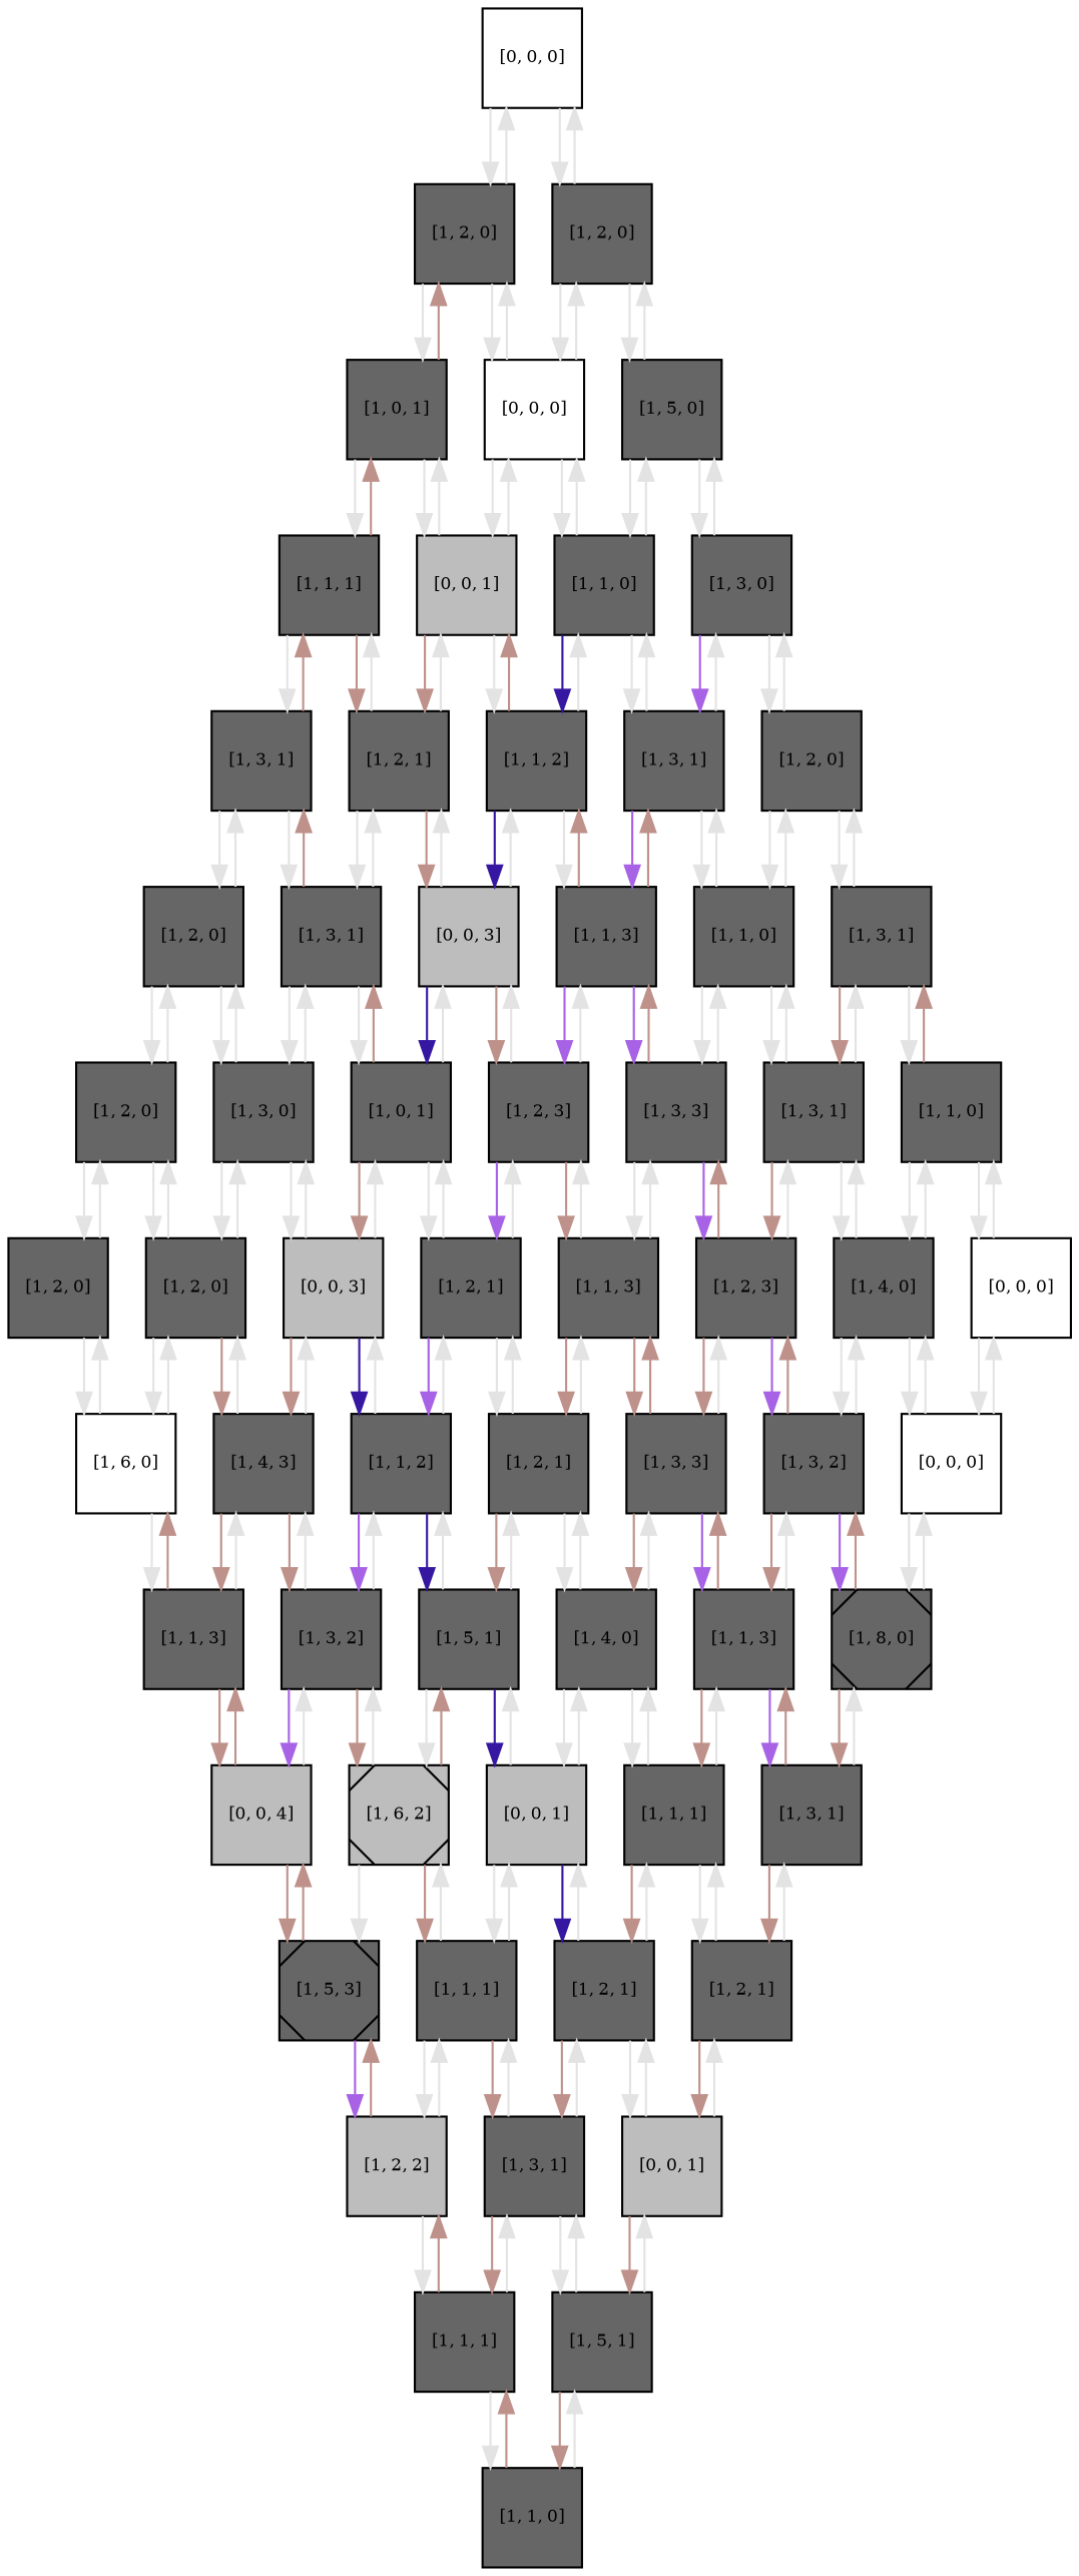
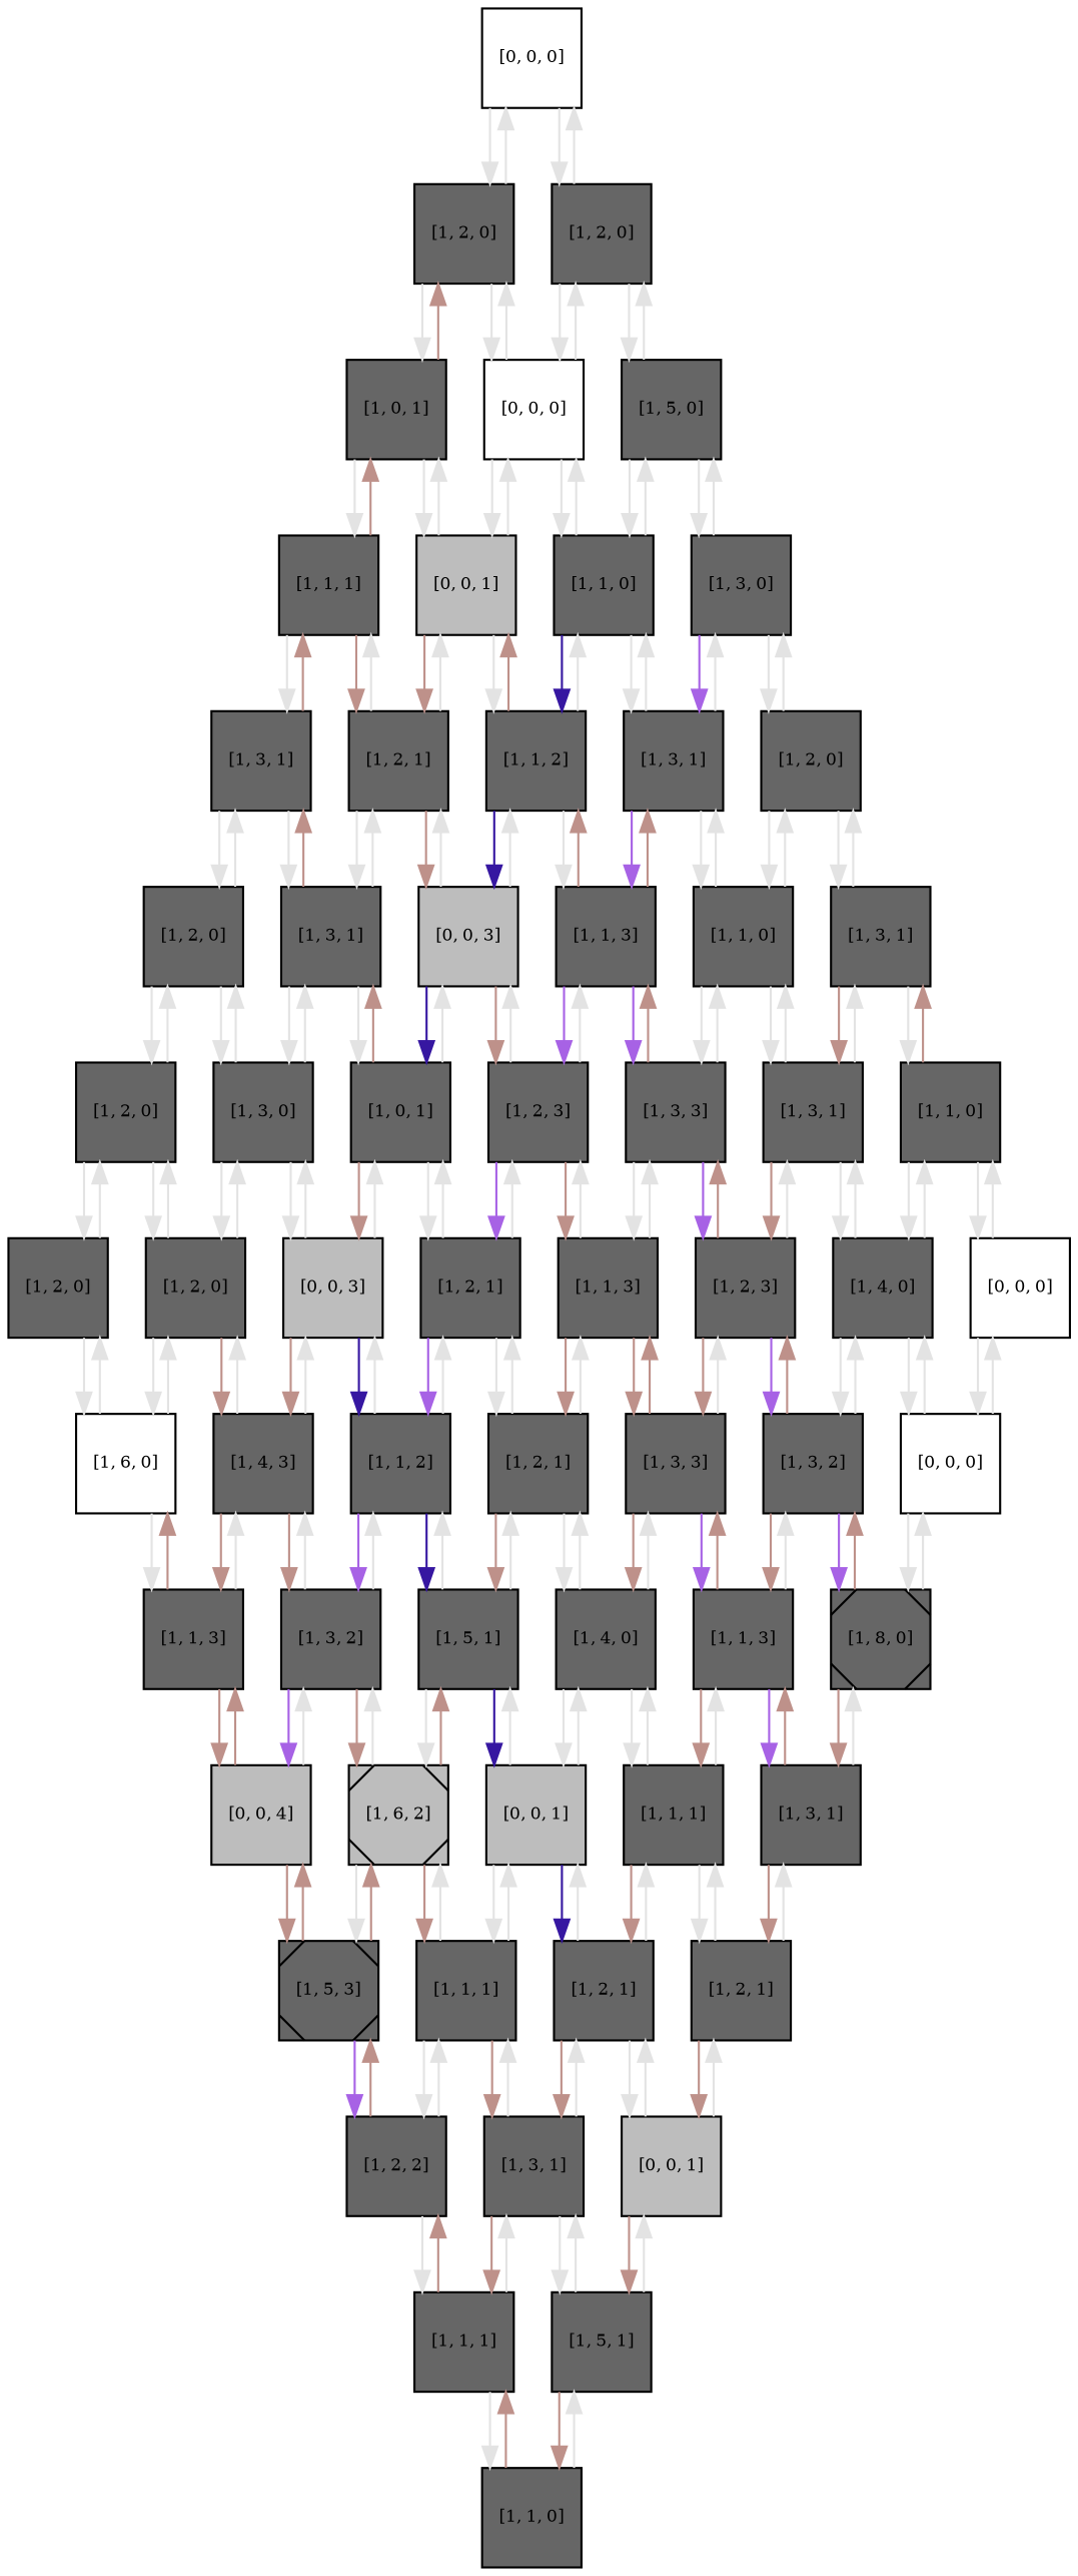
  digraph {
    fontname="DejaVu Serif"
    rank=same
    rankdir=TB
    splines=ortho
    node [fillcolor="#666666" fixedsize=false fontname="DejaVu Serif" fontsize=8 shape=square style=filled]
    edge [color=grey89 constraint=false fontname="DejaVu Serif" style="penwidth(0.1)" weight=1]
    n1 [fillcolor="#FFFFFF" label="[0, 0, 0]" width=0.6]
    n2 [label="[1, 2, 0]" width=0.6]
    n3 [label="[1, 2, 0]" width=0.6]
    n4 [label="[1, 0, 1]" width=0.6]
    n5 [fillcolor="#FFFFFF" label="[0, 0, 0]" width=0.6]
    n6 [label="[1, 5, 0]" width=0.6]
    n7 [label="[1, 1, 1]" width=0.6]
    n8 [fillcolor="#bdbdbd" label="[0, 0, 1]" width=0.6]
    n9 [label="[1, 1, 0]" width=0.6]
    n10 [label="[1, 3, 1]" width=0.6]
    n11 [label="[1, 2, 1]" width=0.6]
    n12 [label="[1, 1, 2]" width=0.6]
    n13 [label="[1, 2, 0]" width=0.6]
    n14 [label="[1, 3, 1]" width=0.6]
    n15 [fillcolor="#bdbdbd" label="[0, 0, 3]" width=0.6]
    n16 [label="[1, 2, 0]" width=0.6]
    n17 [label="[1, 3, 0]" width=0.6]
    n18 [label="[1, 0, 1]" width=0.6]
    n19 [label="[1, 2, 0]" width=0.6]
    n20 [label="[1, 2, 0]" width=0.6]
    n21 [fillcolor="#bdbdbd" label="[0, 0, 3]" width=0.6]
    n22 [fillcolor="#FFFFFF" label="[1, 6, 0]" width=0.6]
    n23 [label="[1, 4, 3]" width=0.6]
    n24 [label="[1, 1, 3]" width=0.6]
    n25 [label="[1, 3, 0]" width=0.6]
    n26 [label="[1, 3, 1]" width=0.6]
    n27 [label="[1, 1, 3]" width=0.6]
    n28 [label="[1, 2, 3]" width=0.6]
    n29 [label="[1, 2, 1]" width=0.6]
    n30 [label="[1, 1, 2]" width=0.6]
    n31 [label="[1, 3, 2]" width=0.6]
    n32 [fillcolor="#bdbdbd" label="[0, 0, 4]" width=0.6]
    n33 [label="[1, 2, 0]" width=0.6]
    n34 [label="[1, 1, 0]" width=0.6]
    n35 [label="[1, 3, 3]" width=0.6]
    n36 [label="[1, 1, 3]" width=0.6]
    n37 [label="[1, 2, 1]" width=0.6]
    n38 [label="[1, 5, 1]" width=0.6]
    n39 [fillcolor="#bdbdbd" label="[1, 6, 2]" shape=Msquare width=0.6]
    n40 [label="[1, 5, 3]" shape=Msquare width=0.6]
    n41 [label="[1, 3, 1]" width=0.6]
    n42 [label="[1, 3, 1]" width=0.6]
    n43 [label="[1, 2, 3]" width=0.6]
    n44 [label="[1, 3, 3]" width=0.6]
    n45 [label="[1, 4, 0]" width=0.6]
    n46 [fillcolor="#bdbdbd" label="[0, 0, 1]" width=0.6]
    n47 [label="[1, 1, 1]" width=0.6]
-   n48 [fillcolor="#bdbdbd" label="[1, 2, 2]" width=0.6]
+   n48 [label="[1, 2, 2]" width=0.6]
    n49 [label="[1, 1, 0]" width=0.6]
    n50 [label="[1, 4, 0]" width=0.6]
    n51 [label="[1, 3, 2]" width=0.6]
    n52 [label="[1, 1, 3]" width=0.6]
    n53 [label="[1, 1, 1]" width=0.6]
    n54 [label="[1, 2, 1]" width=0.6]
    n55 [label="[1, 3, 1]" width=0.6]
    n56 [label="[1, 1, 1]" width=0.6]
    n57 [fillcolor="#FFFFFF" label="[0, 0, 0]" width=0.6]
    n58 [fillcolor="#FFFFFF" label="[0, 0, 0]" width=0.6]
    n59 [label="[1, 8, 0]" shape=Msquare width=0.6]
    n60 [label="[1, 3, 1]" width=0.6]
    n61 [label="[1, 2, 1]" width=0.6]
    n62 [fillcolor="#bdbdbd" label="[0, 0, 1]" width=0.6]
    n63 [label="[1, 5, 1]" width=0.6]
    n64 [label="[1, 1, 0]" width=0.6]
    n1 -> n2
    n1 -> n2 [constraint=true style=invis color="" weight=""]
    n1 -> n3
    n1 -> n3 [constraint=true style=invis color="" weight=""]
    n2 -> n1
    n2 -> n4
    n2 -> n4 [constraint=true style=invis color="" weight=""]
    n2 -> n5
    n2 -> n5 [constraint=true style=invis color="" weight=""]
    n3 -> n1
    n3 -> n5
    n3 -> n5 [constraint=true style=invis color="" weight=""]
    n3 -> n6
    n3 -> n6 [constraint=true style=invis color="" weight=""]
    n4 -> n2 [color="#BE918A"]
    n4 -> n7
    n4 -> n7 [constraint=true style=invis color="" weight=""]
    n4 -> n8
    n4 -> n8 [constraint=true style=invis color="" weight=""]
    n5 -> n2
    n5 -> n3
    n5 -> n8
    n5 -> n8 [constraint=true style=invis color="" weight=""]
    n5 -> n9
    n5 -> n9 [constraint=true style=invis color="" weight=""]
    n6 -> n3
    n6 -> n9
    n6 -> n9 [constraint=true style=invis color="" weight=""]
    n6 -> n25
    n6 -> n25 [constraint=true style=invis color="" weight=""]
    n7 -> n4 [color="#BE918A"]
    n7 -> n10
    n7 -> n10 [constraint=true style=invis color="" weight=""]
    n7 -> n11 [color="#BE918A"]
    n7 -> n11 [constraint=true style=invis color="" weight=""]
    n8 -> n4
    n8 -> n5
    n8 -> n11 [color="#BE918A"]
    n8 -> n11 [constraint=true style=invis color="" weight=""]
    n8 -> n12
    n8 -> n12 [constraint=true style=invis color="" weight=""]
    n9 -> n5
    n9 -> n6
    n9 -> n12 [color="#3617A1"]
    n9 -> n12 [constraint=true style=invis color="" weight=""]
    n9 -> n26
    n9 -> n26 [constraint=true style=invis color="" weight=""]
    n10 -> n7 [color="#BE918A"]
    n10 -> n13
    n10 -> n13 [constraint=true style=invis color="" weight=""]
    n10 -> n14
    n10 -> n14 [constraint=true style=invis color="" weight=""]
    n11 -> n7
    n11 -> n8
    n11 -> n14
    n11 -> n14 [constraint=true style=invis color="" weight=""]
    n11 -> n15 [color="#BE918A"]
    n11 -> n15 [constraint=true style=invis color="" weight=""]
    n12 -> n8 [color="#BE918A"]
    n12 -> n9
    n12 -> n15 [color="#3617A1"]
    n12 -> n15 [constraint=true style=invis color="" weight=""]
    n12 -> n27
    n12 -> n27 [constraint=true style=invis color="" weight=""]
    n13 -> n10
    n13 -> n16
    n13 -> n16 [constraint=true style=invis color="" weight=""]
    n13 -> n17
    n13 -> n17 [constraint=true style=invis color="" weight=""]
    n14 -> n10 [color="#BE918A"]
    n14 -> n11
    n14 -> n17
    n14 -> n17 [constraint=true style=invis color="" weight=""]
    n14 -> n18
    n14 -> n18 [constraint=true style=invis color="" weight=""]
    n15 -> n11
    n15 -> n12
    n15 -> n18 [color="#3617A1"]
    n15 -> n18 [constraint=true style=invis color="" weight=""]
    n15 -> n28 [color="#BE918A"]
    n15 -> n28 [constraint=true style=invis color="" weight=""]
    n16 -> n13
    n16 -> n19
    n16 -> n19 [constraint=true style=invis color="" weight=""]
    n16 -> n20
    n16 -> n20 [constraint=true style=invis color="" weight=""]
    n17 -> n13
    n17 -> n14
    n17 -> n20
    n17 -> n20 [constraint=true style=invis color="" weight=""]
    n17 -> n21
    n17 -> n21 [constraint=true style=invis color="" weight=""]
    n18 -> n14 [color="#BE918A"]
    n18 -> n15
    n18 -> n21 [color="#BE918A"]
    n18 -> n21 [constraint=true style=invis color="" weight=""]
    n18 -> n29
    n18 -> n29 [constraint=true style=invis color="" weight=""]
    n19 -> n16
    n19 -> n22
    n19 -> n22 [constraint=true style=invis color="" weight=""]
    n20 -> n16
    n20 -> n17
    n20 -> n22
    n20 -> n22 [constraint=true style=invis color="" weight=""]
    n20 -> n23 [color="#BE918A"]
    n20 -> n23 [constraint=true style=invis color="" weight=""]
    n21 -> n17
    n21 -> n18
    n21 -> n23 [color="#BE918A"]
    n21 -> n23 [constraint=true style=invis color="" weight=""]
    n21 -> n30 [color="#3617A1"]
    n21 -> n30 [constraint=true style=invis color="" weight=""]
    n22 -> n19
    n22 -> n20
    n22 -> n24
    n22 -> n24 [constraint=true style=invis color="" weight=""]
    n23 -> n20
    n23 -> n21
    n23 -> n24 [color="#BE918A"]
    n23 -> n24 [constraint=true style=invis color="" weight=""]
    n23 -> n31 [color="#BE918A"]
    n23 -> n31 [constraint=true style=invis color="" weight=""]
    n24 -> n22 [color="#BE918A"]
    n24 -> n23
    n24 -> n32 [color="#BE918A"]
    n24 -> n32 [constraint=true style=invis color="" weight=""]
    n25 -> n6
    n25 -> n26 [color="#A762E5"]
    n25 -> n26 [constraint=true style=invis color="" weight=""]
    n25 -> n33
    n25 -> n33 [constraint=true style=invis color="" weight=""]
    n26 -> n9
    n26 -> n25
    n26 -> n27 [color="#A762E5"]
    n26 -> n27 [constraint=true style=invis color="" weight=""]
    n26 -> n34
    n26 -> n34 [constraint=true style=invis color="" weight=""]
    n27 -> n12 [color="#BE918A"]
    n27 -> n26 [color="#BE918A"]
    n27 -> n28 [color="#A762E5"]
    n27 -> n28 [constraint=true style=invis color="" weight=""]
    n27 -> n35 [color="#A762E5"]
    n27 -> n35 [constraint=true style=invis color="" weight=""]
    n28 -> n15
    n28 -> n27
    n28 -> n29 [color="#A762E5"]
    n28 -> n29 [constraint=true style=invis color="" weight=""]
    n28 -> n36 [color="#BE918A"]
    n28 -> n36 [constraint=true style=invis color="" weight=""]
    n29 -> n18
    n29 -> n28
    n29 -> n30 [color="#A762E5"]
    n29 -> n30 [constraint=true style=invis color="" weight=""]
    n29 -> n37
    n29 -> n37 [constraint=true style=invis color="" weight=""]
    n30 -> n21
    n30 -> n29
    n30 -> n31 [color="#A762E5"]
    n30 -> n31 [constraint=true style=invis color="" weight=""]
    n30 -> n38 [color="#3617A1"]
    n30 -> n38 [constraint=true style=invis color="" weight=""]
    n31 -> n23
    n31 -> n30
    n31 -> n32 [color="#A762E5"]
    n31 -> n32 [constraint=true style=invis color="" weight=""]
    n31 -> n39 [color="#BE918A"]
    n31 -> n39 [constraint=true style=invis color="" weight=""]
    n32 -> n24 [color="#BE918A"]
    n32 -> n31
    n32 -> n40 [color="#BE918A"]
    n32 -> n40 [constraint=true style=invis color="" weight=""]
    n33 -> n25
    n33 -> n34
    n33 -> n34 [constraint=true style=invis color="" weight=""]
    n33 -> n41
    n33 -> n41 [constraint=true style=invis color="" weight=""]
    n34 -> n26
    n34 -> n33
    n34 -> n35
    n34 -> n35 [constraint=true style=invis color="" weight=""]
    n34 -> n42
    n34 -> n42 [constraint=true style=invis color="" weight=""]
    n35 -> n27 [color="#BE918A"]
    n35 -> n34
    n35 -> n36
    n35 -> n36 [constraint=true style=invis color="" weight=""]
    n35 -> n43 [color="#A762E5"]
    n35 -> n43 [constraint=true style=invis color="" weight=""]
    n36 -> n28
    n36 -> n35
    n36 -> n37 [color="#BE918A"]
    n36 -> n37 [constraint=true style=invis color="" weight=""]
    n36 -> n44 [color="#BE918A"]
    n36 -> n44 [constraint=true style=invis color="" weight=""]
    n37 -> n29
    n37 -> n36
    n37 -> n38 [color="#BE918A"]
    n37 -> n38 [constraint=true style=invis color="" weight=""]
    n37 -> n45
    n37 -> n45 [constraint=true style=invis color="" weight=""]
    n38 -> n30
    n38 -> n37
    n38 -> n39
    n38 -> n39 [constraint=true style=invis color="" weight=""]
    n38 -> n46 [color="#3617A1"]
    n38 -> n46 [constraint=true style=invis color="" weight=""]
    n39 -> n31
    n39 -> n38 [color="#BE918A"]
    n39 -> n40
    n39 -> n40 [constraint=true style=invis color="" weight=""]
    n39 -> n47 [color="#BE918A"]
    n39 -> n47 [constraint=true style=invis color="" weight=""]
    n40 -> n32 [color="#BE918A"]
+   n40 -> n39 [color="#BE918A"]
    n40 -> n48 [color="#A762E5"]
    n40 -> n48 [constraint=true style=invis color="" weight=""]
    n41 -> n33
    n41 -> n42 [color="#BE918A"]
    n41 -> n42 [constraint=true style=invis color="" weight=""]
    n41 -> n49
    n41 -> n49 [constraint=true style=invis color="" weight=""]
    n42 -> n34
    n42 -> n41
    n42 -> n43 [color="#BE918A"]
    n42 -> n43 [constraint=true style=invis color="" weight=""]
    n42 -> n50
    n42 -> n50 [constraint=true style=invis color="" weight=""]
    n43 -> n35 [color="#BE918A"]
    n43 -> n42
    n43 -> n44 [color="#BE918A"]
    n43 -> n44 [constraint=true style=invis color="" weight=""]
    n43 -> n51 [color="#A762E5"]
    n43 -> n51 [constraint=true style=invis color="" weight=""]
    n44 -> n36 [color="#BE918A"]
    n44 -> n43
    n44 -> n45 [color="#BE918A"]
    n44 -> n45 [constraint=true style=invis color="" weight=""]
    n44 -> n52 [color="#A762E5"]
    n44 -> n52 [constraint=true style=invis color="" weight=""]
    n45 -> n37
    n45 -> n44
    n45 -> n46
    n45 -> n46 [constraint=true style=invis color="" weight=""]
    n45 -> n53
    n45 -> n53 [constraint=true style=invis color="" weight=""]
    n46 -> n38
    n46 -> n45
    n46 -> n47
    n46 -> n47 [constraint=true style=invis color="" weight=""]
    n46 -> n54 [color="#3617A1"]
    n46 -> n54 [constraint=true style=invis color="" weight=""]
    n47 -> n39
    n47 -> n46
    n47 -> n48
    n47 -> n48 [constraint=true style=invis color="" weight=""]
    n47 -> n55 [color="#BE918A"]
    n47 -> n55 [constraint=true style=invis color="" weight=""]
    n48 -> n40 [color="#BE918A"]
    n48 -> n47
    n48 -> n56
    n48 -> n56 [constraint=true style=invis color="" weight=""]
    n49 -> n41 [color="#BE918A"]
    n49 -> n50
    n49 -> n50 [constraint=true style=invis color="" weight=""]
    n49 -> n57
    n49 -> n57 [constraint=true style=invis color="" weight=""]
    n50 -> n42
    n50 -> n49
    n50 -> n51
    n50 -> n51 [constraint=true style=invis color="" weight=""]
    n50 -> n58
    n50 -> n58 [constraint=true style=invis color="" weight=""]
    n51 -> n43 [color="#BE918A"]
    n51 -> n50
    n51 -> n52 [color="#BE918A"]
    n51 -> n52 [constraint=true style=invis color="" weight=""]
    n51 -> n59 [color="#A762E5"]
    n51 -> n59 [constraint=true style=invis color="" weight=""]
    n52 -> n44 [color="#BE918A"]
    n52 -> n51
    n52 -> n53 [color="#BE918A"]
    n52 -> n53 [constraint=true style=invis color="" weight=""]
    n52 -> n60 [color="#A762E5"]
    n52 -> n60 [constraint=true style=invis color="" weight=""]
    n53 -> n45
    n53 -> n52
    n53 -> n54 [color="#BE918A"]
    n53 -> n54 [constraint=true style=invis color="" weight=""]
    n53 -> n61
    n53 -> n61 [constraint=true style=invis color="" weight=""]
    n54 -> n46
    n54 -> n53
    n54 -> n55 [color="#BE918A"]
    n54 -> n55 [constraint=true style=invis color="" weight=""]
    n54 -> n62
    n54 -> n62 [constraint=true style=invis color="" weight=""]
    n55 -> n47
    n55 -> n54
    n55 -> n56 [color="#BE918A"]
    n55 -> n56 [constraint=true style=invis color="" weight=""]
    n55 -> n63
    n55 -> n63 [constraint=true style=invis color="" weight=""]
    n56 -> n48 [color="#BE918A"]
    n56 -> n55
    n56 -> n64
    n56 -> n64 [constraint=true style=invis color="" weight=""]
    n57 -> n49
    n57 -> n58
    n57 -> n58 [constraint=true style=invis color="" weight=""]
    n58 -> n50
    n58 -> n57
    n58 -> n59
    n58 -> n59 [constraint=true style=invis color="" weight=""]
    n59 -> n51 [color="#BE918A"]
    n59 -> n58
    n59 -> n60 [color="#BE918A"]
    n59 -> n60 [constraint=true style=invis color="" weight=""]
    n60 -> n52 [color="#BE918A"]
    n60 -> n59
    n60 -> n61 [color="#BE918A"]
    n60 -> n61 [constraint=true style=invis color="" weight=""]
    n61 -> n53
    n61 -> n60
    n61 -> n62 [color="#BE918A"]
    n61 -> n62 [constraint=true style=invis color="" weight=""]
    n62 -> n54
    n62 -> n61
    n62 -> n63 [color="#BE918A"]
    n62 -> n63 [constraint=true style=invis color="" weight=""]
    n63 -> n55
    n63 -> n62
    n63 -> n64 [color="#BE918A"]
    n63 -> n64 [constraint=true style=invis color="" weight=""]
    n64 -> n56 [color="#BE918A"]
    n64 -> n63
  }
